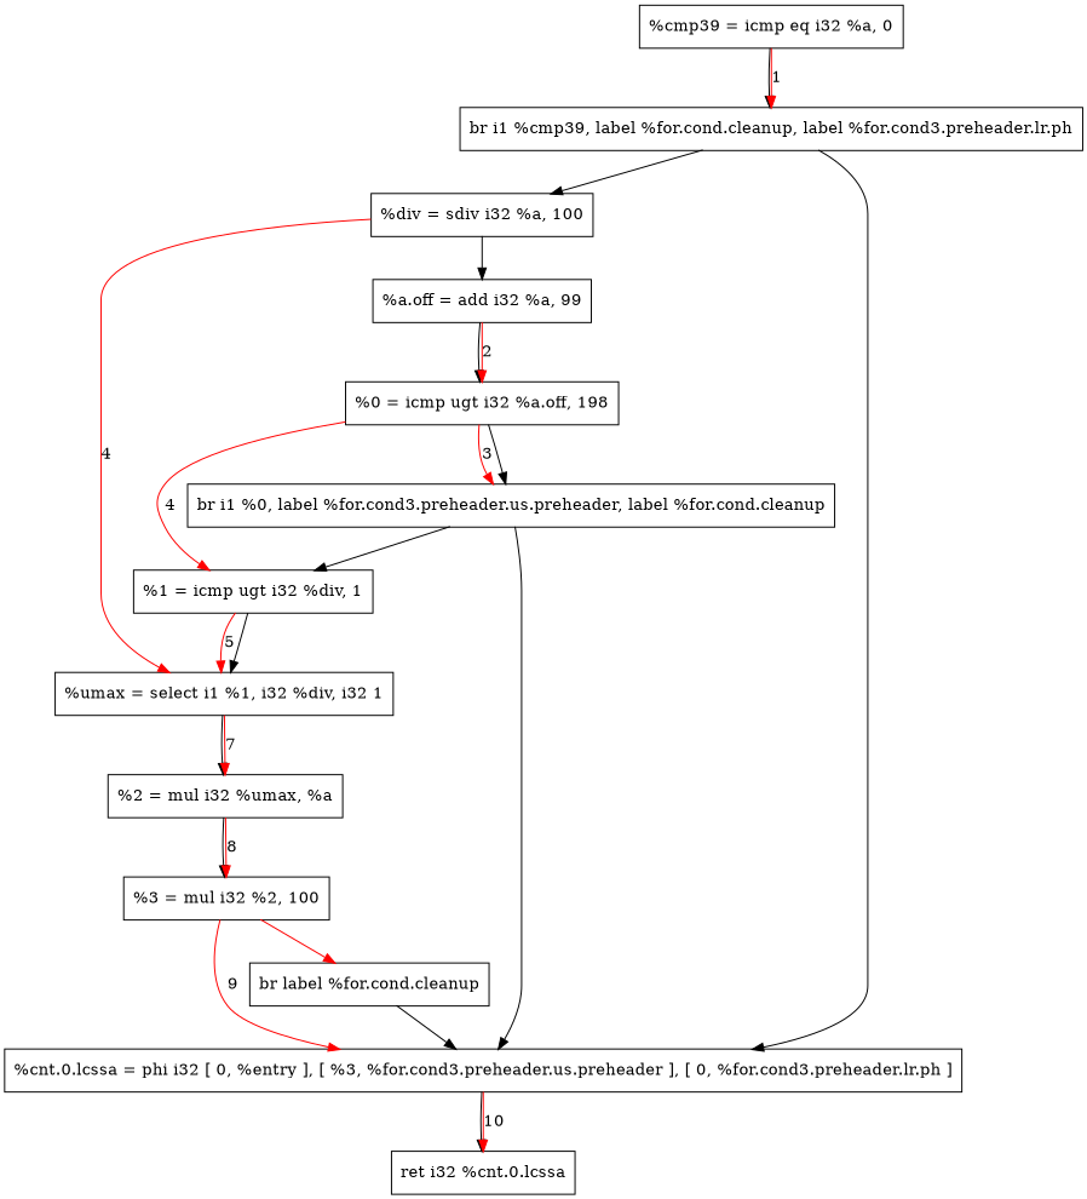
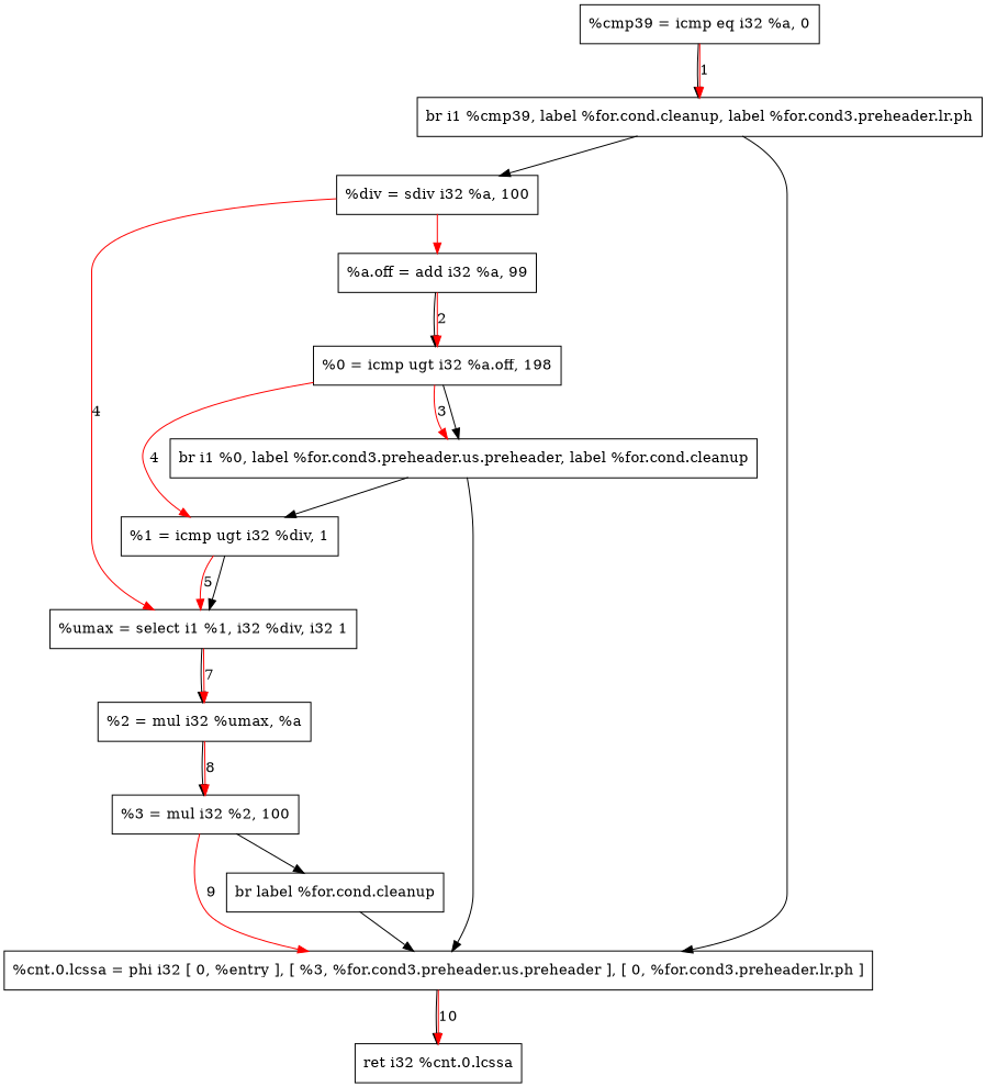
  digraph {
    node [shape=record]
    n1 [label="  %cmp39 = icmp eq i32 %a, 0"]
    n2 [label="  br i1 %cmp39, label %for.cond.cleanup, label %for.cond3.preheader.lr.ph"]
    n3 [label="  %div = sdiv i32 %a, 100"]
    n4 [label="  %cnt.0.lcssa = phi i32 [ 0, %entry ], [ %3, %for.cond3.preheader.us.preheader ], [ 0, %for.cond3.preheader.lr.ph ]"]
    n5 [label="  %a.off = add i32 %a, 99"]
    n6 [label="  %umax = select i1 %1, i32 %div, i32 1"]
    n7 [label="  ret i32 %cnt.0.lcssa"]
    n8 [label="  %0 = icmp ugt i32 %a.off, 198"]
    n9 [label="  %1 = icmp ugt i32 %div, 1"]
    n10 [label="  %2 = mul i32 %umax, %a"]
    n11 [label="  br i1 %0, label %for.cond3.preheader.us.preheader, label %for.cond.cleanup"]
    n12 [label="  %3 = mul i32 %2, 100"]
    n13 [label="  br label %for.cond.cleanup"]
    n1 -> n2
    n1 -> n2 [color=red label=1]
    n2 -> n3
    n2 -> n4
-   n3 -> n5
+   n3 -> n5 [color=red]
    n3 -> n6 [color=red label=4]
    n4 -> n7
    n4 -> n7 [color=red label=10]
    n5 -> n8
    n5 -> n8 [color=red label=2]
    n6 -> n10
    n6 -> n10 [color=red label=7]
    n8 -> n9 [color=red label=4]
    n8 -> n11
    n8 -> n11 [color=red label=3]
    n9 -> n6
    n9 -> n6 [color=red label=5]
    n10 -> n12
    n10 -> n12 [color=red label=8]
    n11 -> n4
    n11 -> n9
    n12 -> n4 [color=red label=9]
-   n12 -> n13 [color=red]
+   n12 -> n13
    n13 -> n4
  }
